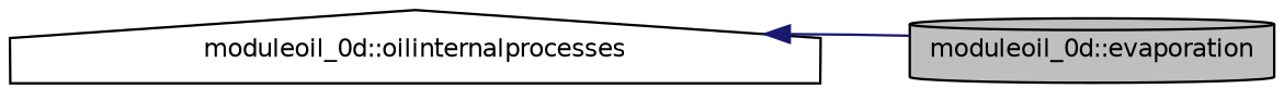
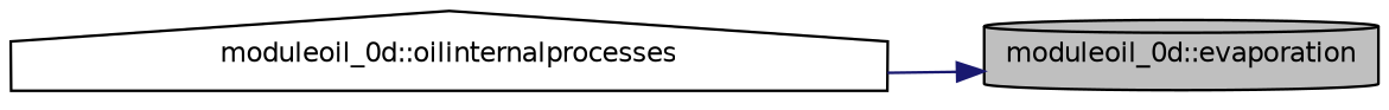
  digraph {
    rankdir=RL
    node [color=black fontname=Helvetica fontsize=10 style=filled]
    n1 [fillcolor=grey75 fontcolor=black height=0.2 label="moduleoil_0d::evaporation" shape=cylinder width=0.4]
    n2 [fillcolor=white height=0.2 label="moduleoil_0d::oilinternalprocesses" shape=house width=0.4]
-   n2 -> n1 [color=midnightblue dir=back fontname=Helvetica fontsize=10 labelfontname=Helvetica labelfontsize=10 style=solid]
+   n1 -> n2 [color=midnightblue dir=back fontname=Helvetica fontsize=10 labelfontname=Helvetica labelfontsize=10 style=solid]
  }
